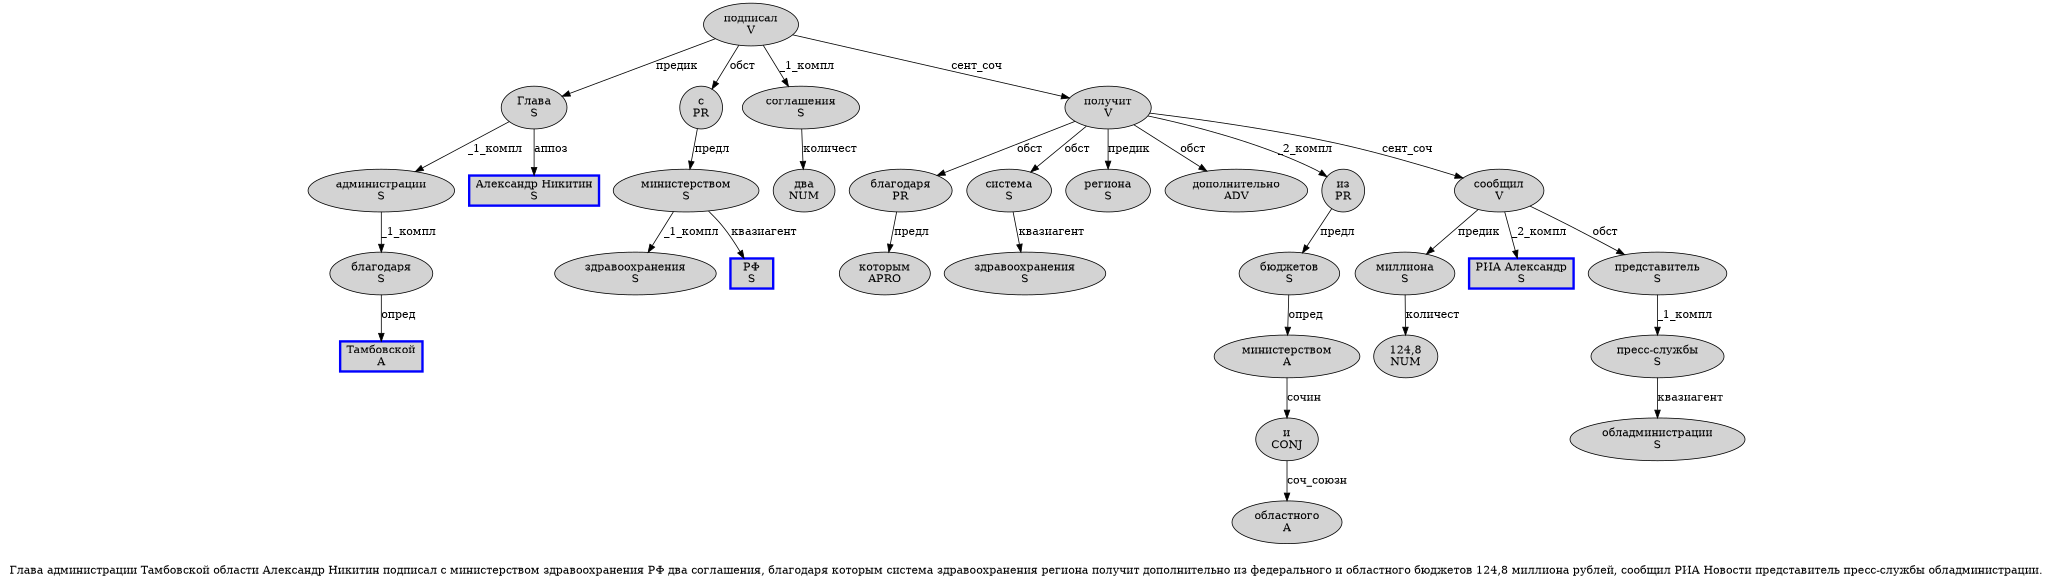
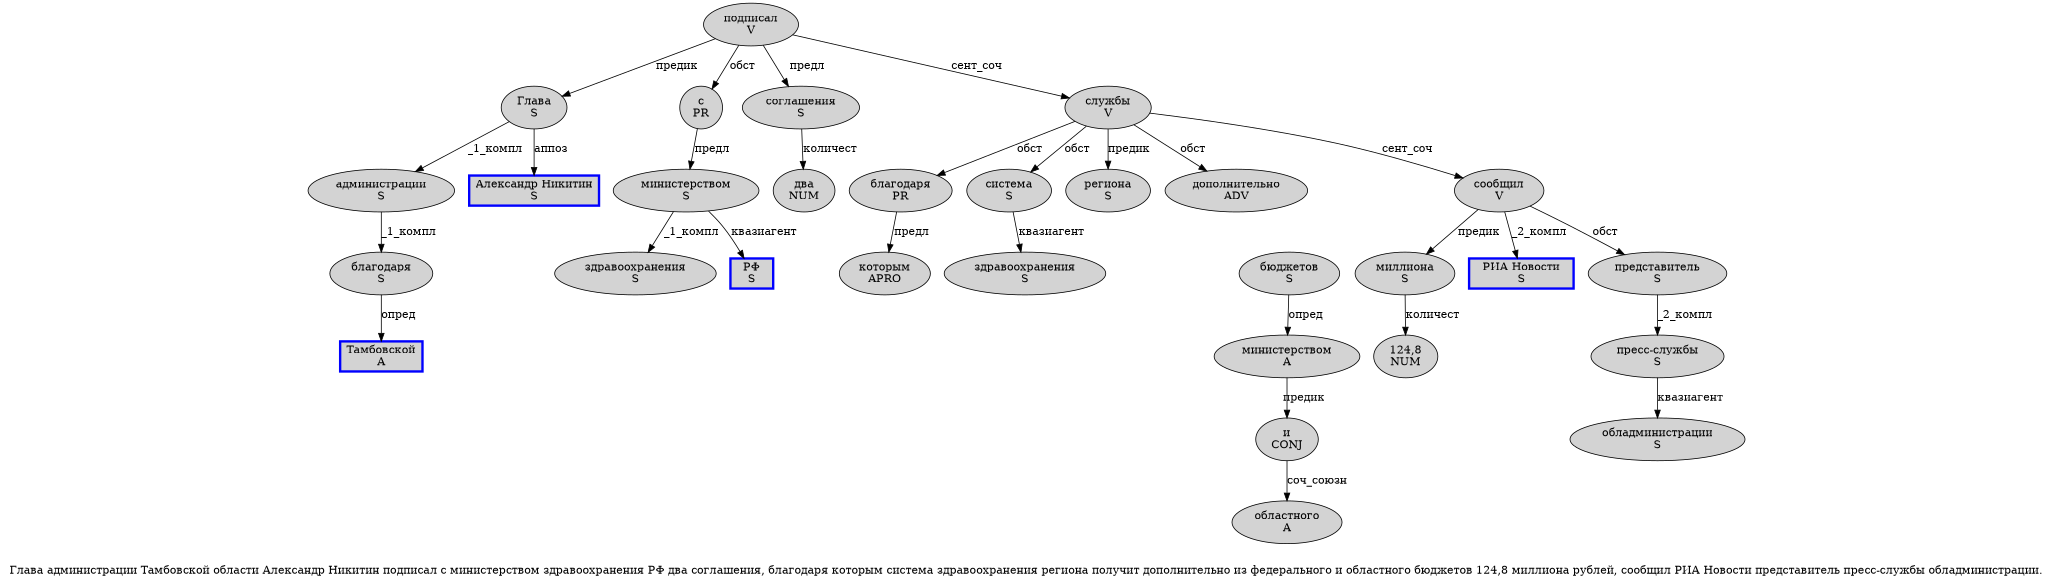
  digraph {
    label="Глава администрации Тамбовской области Александр Никитин подписал с министерством здравоохранения РФ два соглашения, благодаря которым система здравоохранения региона получит дополнительно из федерального и областного бюджетов 124,8 миллиона рублей, сообщил РИА Новости представитель пресс-службы обладминистрации."
    node [fillcolor=lightgray penwidth=1 shape=ellipse style=filled]
    n1 [label="Глава\nS"]
    n2 [label="администрации\nS"]
    n3 [color=blue label="Александр Никитин\nS" penwidth=3 shape=box]
    n4 [label="благодаря\nS"]
    n5 [color=blue label="Тамбовской\nA" penwidth=3 shape=box]
    n6 [label="подписал\nV"]
    n7 [label="с\nPR"]
    n8 [label="соглашения\nS"]
-   n9 [label="получит\nV"]
+   n9 [label="службы\nV"]
    n10 [label="министерством\nS"]
    n11 [label="два\nNUM"]
    n12 [label="благодаря\nPR"]
    n13 [label="система\nS"]
    n14 [label="региона\nS"]
    n15 [label="дополнительно\nADV"]
-   n16 [label="из\nPR"]
    n17 [label="сообщил\nV"]
    n18 [label="здравоохранения\nS"]
    n19 [color=blue label="РФ\nS" penwidth=3 shape=box]
    n20 [label="которым\nAPRO"]
    n21 [label="здравоохранения\nS"]
    n22 [label="бюджетов\nS"]
    n23 [label="миллиона\nS"]
-   n24 [color=blue label="РИА Александр\nS" penwidth=3 shape=box]
+   n24 [color=blue label="РИА Новости\nS" penwidth=3 shape=box]
    n25 [label="представитель\nS"]
    n26 [label="министерством\nA"]
    n27 [label="и\nCONJ"]
    n28 [label="областного\nA"]
    n29 [label="124,8\nNUM"]
    n30 [label="пресс-службы\nS"]
    n31 [label="обладминистрации\nS"]
    n1 -> n2 [label="_1_компл"]
    n1 -> n3 [label="аппоз"]
    n2 -> n4 [label="_1_компл"]
    n4 -> n5 [label="опред"]
    n6 -> n1 [label="предик"]
    n6 -> n7 [label="обст"]
-   n6 -> n8 [label="_1_компл"]
+   n6 -> n8 [label="предл"]
    n6 -> n9 [label="сент_соч"]
    n7 -> n10 [label="предл"]
    n8 -> n11 [label="количест"]
    n9 -> n12 [label="обст"]
    n9 -> n13 [label="обст"]
    n9 -> n14 [label="предик"]
    n9 -> n15 [label="обст"]
-   n9 -> n16 [label="_2_компл"]
    n9 -> n17 [label="сент_соч"]
    n10 -> n18 [label="_1_компл"]
    n10 -> n19 [label="квазиагент"]
    n12 -> n20 [label="предл"]
    n13 -> n21 [label="квазиагент"]
-   n16 -> n22 [label="предл"]
    n17 -> n23 [label="предик"]
    n17 -> n24 [label="_2_компл"]
    n17 -> n25 [label="обст"]
    n22 -> n26 [label="опред"]
    n23 -> n29 [label="количест"]
-   n25 -> n30 [label="_1_компл"]
-   n26 -> n27 [label="сочин"]
+   n25 -> n30 [label="_2_компл"]
+   n26 -> n27 [label="предик"]
    n27 -> n28 [label="соч_союзн"]
    n30 -> n31 [label="квазиагент"]
  }
